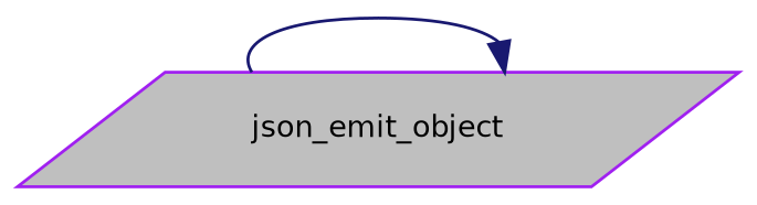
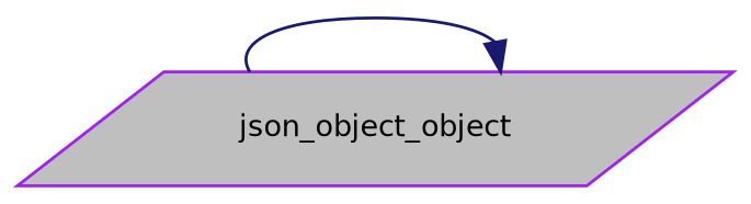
  digraph {
    rankdir=LR
-   n1 [color=purple fillcolor=grey75 fontcolor=black fontname=Helvetica fontsize=10 height=0.2 label=json_emit_object shape=parallelogram style=filled width=0.4]
+   n1 [color=purple fillcolor=grey75 fontcolor=black fontname=Helvetica fontsize=10 height=0.2 label=json_object_object shape=parallelogram style=filled width=0.4]
    n1 -> n1 [color=midnightblue fontname=Helvetica fontsize=10 labelfontname=Helvetica labelfontsize=10 style=solid]
  }
